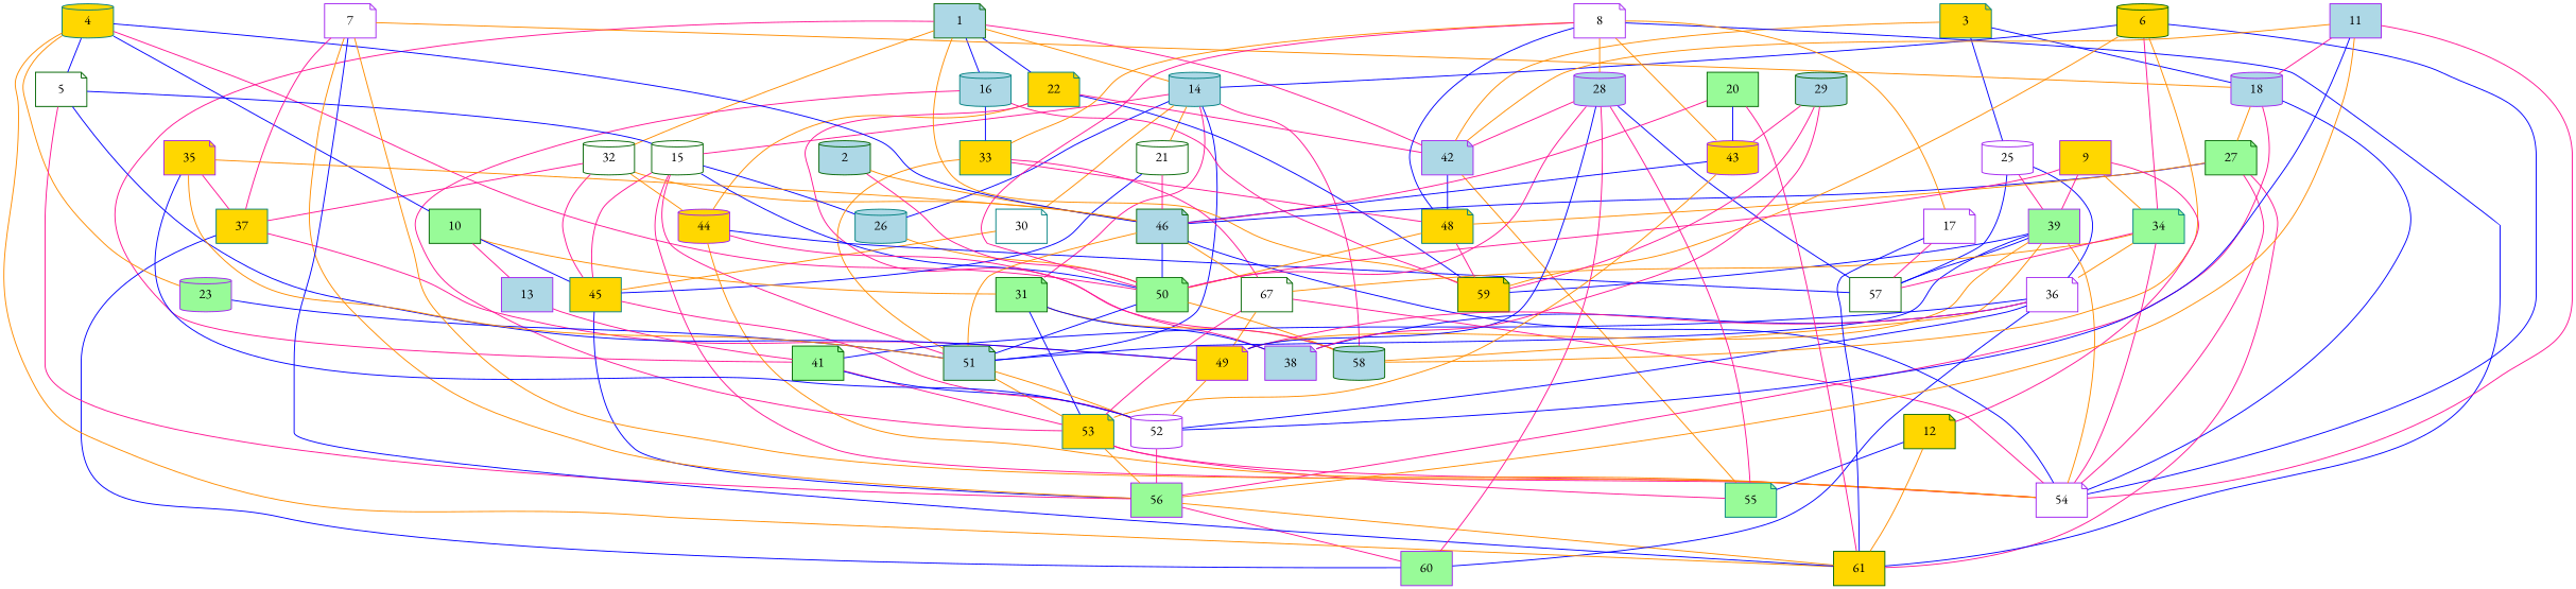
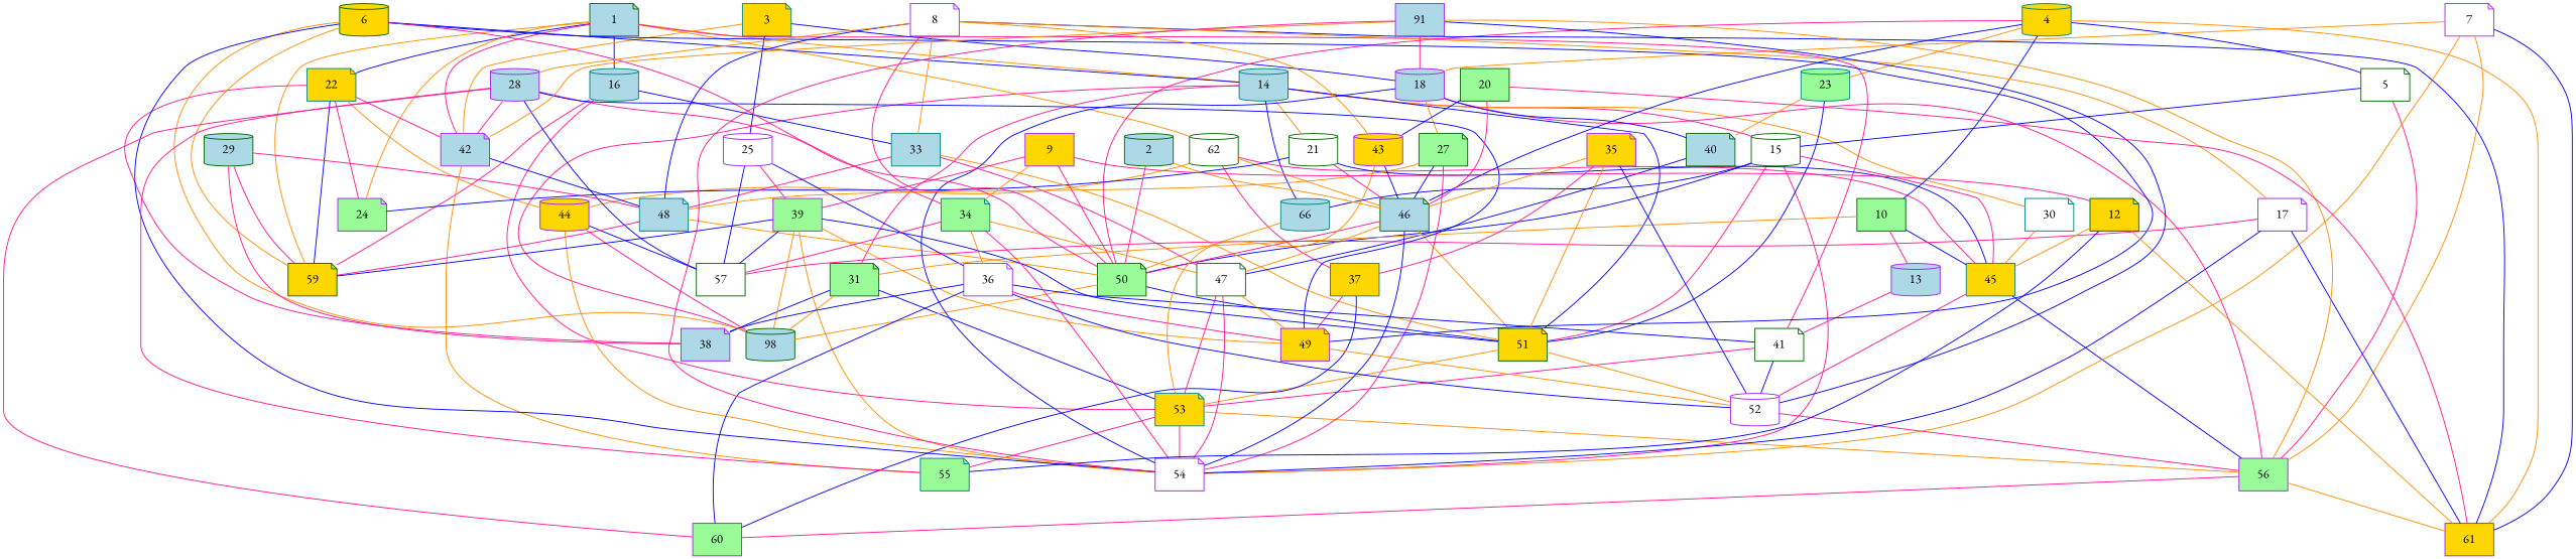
  graph {
    fontname="EB Garamond"
    node [color=darkgreen fillcolor=lightblue fontname="EB Garamond" shape=note style=filled]
    edge [color=deeppink fontname="EB Garamond" weight=1.0]
    14 [color=teal shape=cylinder]
    1
    16 [color=teal shape=cylinder]
    22 [color=teal fillcolor=gold]
-   32 [fillcolor=white shape=cylinder]
-   41 [fillcolor=palegreen]
+   24 [color=purple fillcolor=palegreen]
+   32 [fillcolor=white shape=cylinder label=62]
+   41 [fillcolor=white]
    42 [color=purple]
    59 [fillcolor=gold]
    15 [fillcolor=white shape=cylinder]
-   58 [shape=cylinder]
+   58 [shape=cylinder label=98]
    31 [fillcolor=palegreen]
    21 [fillcolor=white shape=cylinder]
-   26 [color=teal shape=cylinder]
+   26 [color=teal shape=cylinder label=66]
    30 [color=teal fillcolor=white]
-   51
-   33 [color=teal fillcolor=gold shape=box]
+   51 [fillcolor=gold]
+   33 [color=teal shape=box]
    53 [color=teal fillcolor=gold]
    44 [color=purple fillcolor=gold shape=cylinder]
    38 [color=purple]
    46
    37 [color=teal fillcolor=gold shape=box]
    45 [color=teal fillcolor=gold shape=box]
    52 [color=purple fillcolor=white shape=cylinder]
-   48 [color=teal fillcolor=gold]
+   48 [color=teal]
    55 [color=teal fillcolor=palegreen]
    2 [shape=cylinder]
    50 [fillcolor=palegreen]
    54 [color=purple fillcolor=white]
-   47 [fillcolor=white label=67]
+   47 [fillcolor=white]
    3 [color=teal fillcolor=gold]
    18 [color=purple shape=cylinder]
    25 [color=purple fillcolor=white shape=cylinder]
    56 [color=purple fillcolor=palegreen shape=box]
    27 [fillcolor=palegreen]
+   40
    39 [color=purple fillcolor=palegreen shape=box]
    57 [fillcolor=white shape=box]
    36 [color=purple fillcolor=white]
    4 [color=teal fillcolor=gold shape=cylinder]
    5 [fillcolor=white]
    10 [fillcolor=palegreen shape=box]
-   23 [color=purple fillcolor=palegreen shape=cylinder]
-   61 [fillcolor=gold shape=box]
+   23 [color=teal fillcolor=palegreen shape=cylinder]
+   61 [color=purple fillcolor=gold shape=box]
    49 [color=purple fillcolor=gold]
-   13 [color=purple shape=box]
+   13 [color=purple shape=cylinder]
    60 [color=purple fillcolor=palegreen shape=box]
    6 [fillcolor=gold shape=cylinder]
    34 [color=teal fillcolor=palegreen]
    7 [color=purple fillcolor=white]
    8 [color=purple fillcolor=white]
    17 [color=purple fillcolor=white]
    28 [color=purple shape=cylinder]
    43 [color=purple fillcolor=gold shape=cylinder]
    9 [color=purple fillcolor=gold shape=box]
    12 [fillcolor=gold]
-   11 [color=purple shape=box]
+   11 [color=purple shape=box label=91]
    20 [fillcolor=palegreen shape=box]
    29 [shape=cylinder]
    35 [color=purple fillcolor=gold]
    14 -- 15
    14 -- 58
    14 -- 31
    14 -- 21 [color=darkorange]
    14 -- 26 [color=blue]
    14 -- 30 [color=darkorange]
    14 -- 51 [color=blue]
    1 -- 14 [color=darkorange]
    1 -- 16 [color=blue]
    1 -- 22 [color=blue]
+   1 -- 24 [color=darkorange]
    1 -- 32 [color=darkorange]
    1 -- 41 [weight=2.0]
    1 -- 42
    1 -- 59 [color=darkorange]
    16 -- 59
    16 -- 33 [color=blue]
    16 -- 53
+   22 -- 24
    22 -- 42
    22 -- 59 [color=blue]
    22 -- 44 [color=darkorange]
    22 -- 38
    32 -- 44 [color=darkorange]
    32 -- 46 [color=darkorange]
    32 -- 37
    32 -- 45
    41 -- 53
    41 -- 52 [color=blue]
    42 -- 48 [color=blue]
    42 -- 55 [color=darkorange]
    15 -- 26 [color=blue]
    15 -- 51
    15 -- 45
    15 -- 50 [color=blue]
    15 -- 54
    31 -- 58 [color=darkorange]
    31 -- 53 [color=blue]
    31 -- 38 [color=blue]
+   21 -- 24 [color=blue]
    21 -- 46
    21 -- 45 [color=blue]
    26 -- 50 [color=darkorange]
    30 -- 45 [color=darkorange]
    51 -- 53 [color=darkorange]
    51 -- 52 [color=darkorange]
    33 -- 51 [color=darkorange weight=2.0]
    33 -- 48 [weight=2.0]
    33 -- 47
    53 -- 55
    53 -- 54
    53 -- 56 [color=darkorange]
    44 -- 58
    44 -- 54 [color=darkorange]
    44 -- 57 [color=blue]
    46 -- 51 [color=darkorange weight=2.0]
-   46 -- 50 [color=blue]
+   46 -- 50
    46 -- 54 [color=blue]
    46 -- 47 [color=darkorange weight=2.0]
    37 -- 49
    37 -- 60 [color=blue]
    45 -- 52
    45 -- 56 [color=blue]
    52 -- 56
    48 -- 59
    48 -- 50 [color=darkorange weight=2.0]
    2 -- 46 [color=darkorange]
    2 -- 50
    50 -- 58 [color=darkorange]
    50 -- 51 [color=blue]
    47 -- 53
    47 -- 54
    47 -- 49 [color=darkorange]
    3 -- 42 [color=darkorange]
    3 -- 18 [color=blue]
    3 -- 25 [color=blue]
    18 -- 54 [color=blue]
    18 -- 56
    18 -- 27 [color=darkorange]
+   18 -- 40 [color=blue]
    25 -- 39
    25 -- 57 [color=blue]
    25 -- 36 [color=blue]
    56 -- 61 [color=darkorange]
    56 -- 60
    27 -- 46 [color=blue weight=2.0]
    27 -- 48 [color=darkorange]
    27 -- 54
-   27 -- 61
+   40 -- 47 [color=blue]
    39 -- 59 [color=blue]
    39 -- 58 [color=darkorange]
    39 -- 51 [color=blue]
    39 -- 54 [color=darkorange]
    39 -- 57 [color=blue]
    39 -- 49 [color=darkorange]
    36 -- 41 [color=blue]
    36 -- 38 [color=blue]
    36 -- 52 [color=blue]
    36 -- 49
    36 -- 60 [color=blue]
    4 -- 46 [color=blue]
    4 -- 50
    4 -- 5 [color=blue]
    4 -- 10 [color=blue]
    4 -- 23 [color=darkorange]
    4 -- 61 [color=darkorange]
    5 -- 15 [color=blue]
    5 -- 56
-   5 -- 49 [color=blue]
+   6 -- 49 [color=blue]
    10 -- 31 [color=darkorange weight=2.0]
    10 -- 45 [color=blue]
    10 -- 13
    23 -- 51 [color=blue]
+   23 -- 40 [color=darkorange]
    49 -- 52 [color=darkorange]
    13 -- 41
    6 -- 14 [color=blue]
    6 -- 59 [color=darkorange]
    6 -- 58 [color=darkorange]
    6 -- 54 [color=blue]
    6 -- 34
    34 -- 54
    34 -- 47 [color=darkorange]
    34 -- 57
    34 -- 36 [color=darkorange]
-   7 -- 37
    7 -- 54 [color=darkorange]
    7 -- 18 [color=darkorange]
    7 -- 56 [color=darkorange]
    7 -- 61 [color=blue]
    8 -- 33 [color=darkorange]
    8 -- 48 [color=blue]
    8 -- 50
    8 -- 61 [color=blue]
    8 -- 17 [color=darkorange]
    8 -- 28 [color=darkorange]
    8 -- 43 [color=darkorange]
+   17 -- 54 [color=blue]
    17 -- 57
    17 -- 61 [color=blue]
    28 -- 42
    28 -- 55
    28 -- 50
    28 -- 57 [color=blue]
    28 -- 49 [color=blue]
    28 -- 60
    43 -- 53 [color=darkorange]
    43 -- 46 [color=blue]
    9 -- 50
    9 -- 39
    9 -- 34 [color=darkorange]
    9 -- 12
+   12 -- 45 [color=darkorange]
    12 -- 55 [color=blue]
    12 -- 61 [color=darkorange]
    11 -- 42 [color=darkorange]
    11 -- 52 [color=blue]
    11 -- 54
    11 -- 18
    11 -- 56 [color=darkorange]
    20 -- 46
    20 -- 61
    20 -- 43 [color=blue]
    29 -- 59
    29 -- 38
-   29 -- 43
+   29 -- 48
    35 -- 51 [color=darkorange]
    35 -- 46 [color=darkorange]
    35 -- 37
    35 -- 52 [color=blue]
  }
